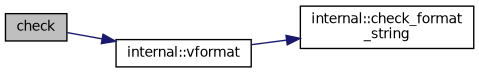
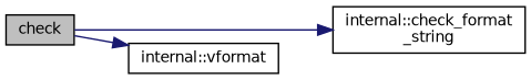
  digraph {
    rankdir=LR
    node [color=black fillcolor=white fontname=Helvetica fontsize=10 shape=record style=filled]
    edge [color=midnightblue fontname=Helvetica fontsize=10 labelfontname=Helvetica labelfontsize=10 style=solid]
    n1 [fillcolor=grey75 fontcolor=black height=0.2 label=check width=0.4]
    n2 [height=0.2 label="internal::check_format\l_string" width=0.4]
    n3 [height=0.2 label="internal::vformat" width=0.4]
-   n3 -> n2
+   n1 -> n2
    n1 -> n3
  }
